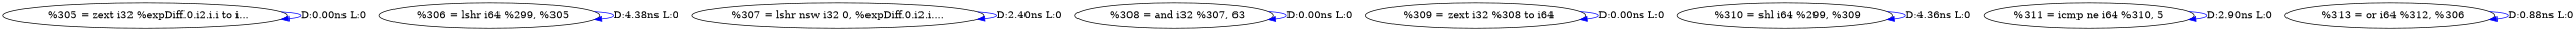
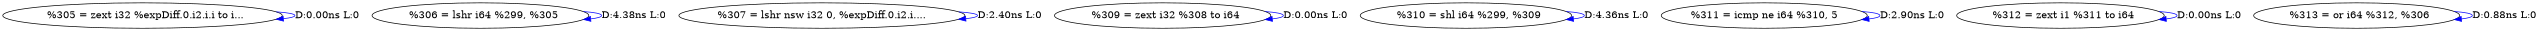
  digraph {
    edge [color=blue]
    n1 [label="  %305 = zext i32 %expDiff.0.i2.i.i to i..."]
    n2 [label="  %306 = lshr i64 %299, %305"]
    n3 [label="%307 = lshr nsw i32 0, %expDiff.0.i2.i...."]
-   n4 [label="  %308 = and i32 %307, 63"]
    n5 [label="  %309 = zext i32 %308 to i64"]
    n6 [label="  %310 = shl i64 %299, %309"]
    n7 [label="%311 = icmp ne i64 %310, 5"]
+   n8 [label="  %312 = zext i1 %311 to i64"]
    n9 [label="  %313 = or i64 %312, %306"]
    n1 -> n1 [label="D:0.00ns L:0"]
    n2 -> n2 [label="D:4.38ns L:0"]
    n3 -> n3 [label="D:2.40ns L:0"]
-   n4 -> n4 [label="D:0.00ns L:0"]
    n5 -> n5 [label="D:0.00ns L:0"]
    n6 -> n6 [label="D:4.36ns L:0"]
    n7 -> n7 [label="D:2.90ns L:0"]
+   n8 -> n8 [label="D:0.00ns L:0"]
    n9 -> n9 [label="D:0.88ns L:0"]
  }
